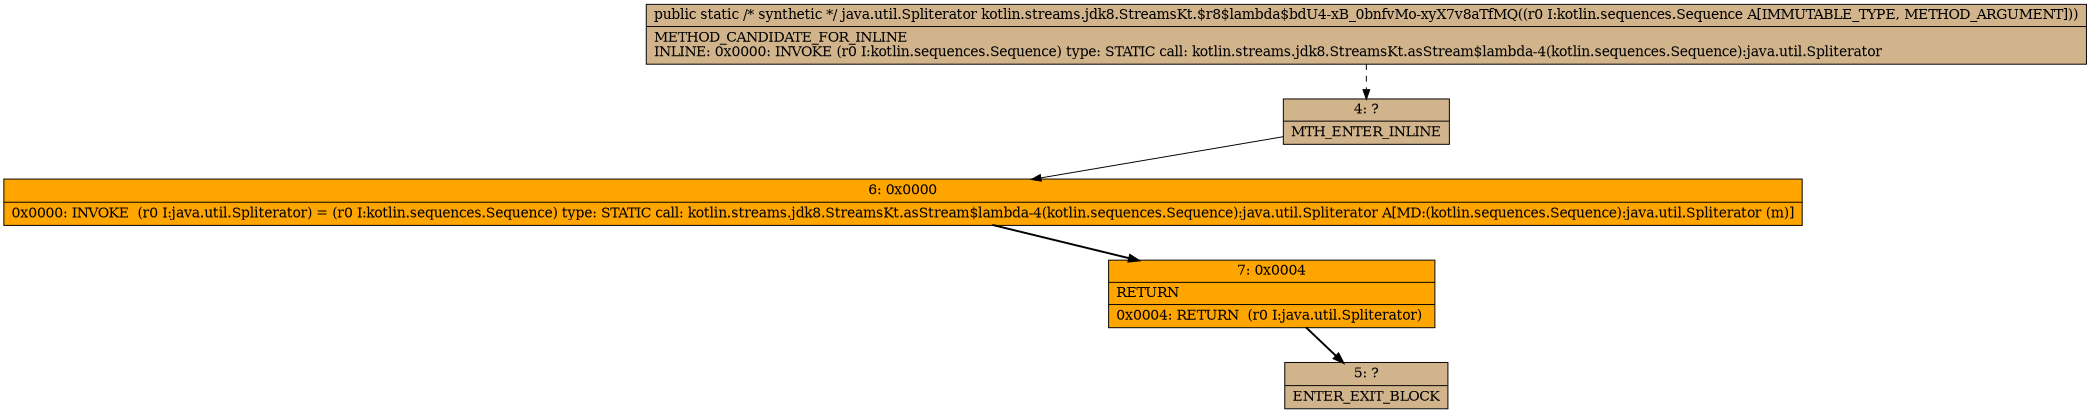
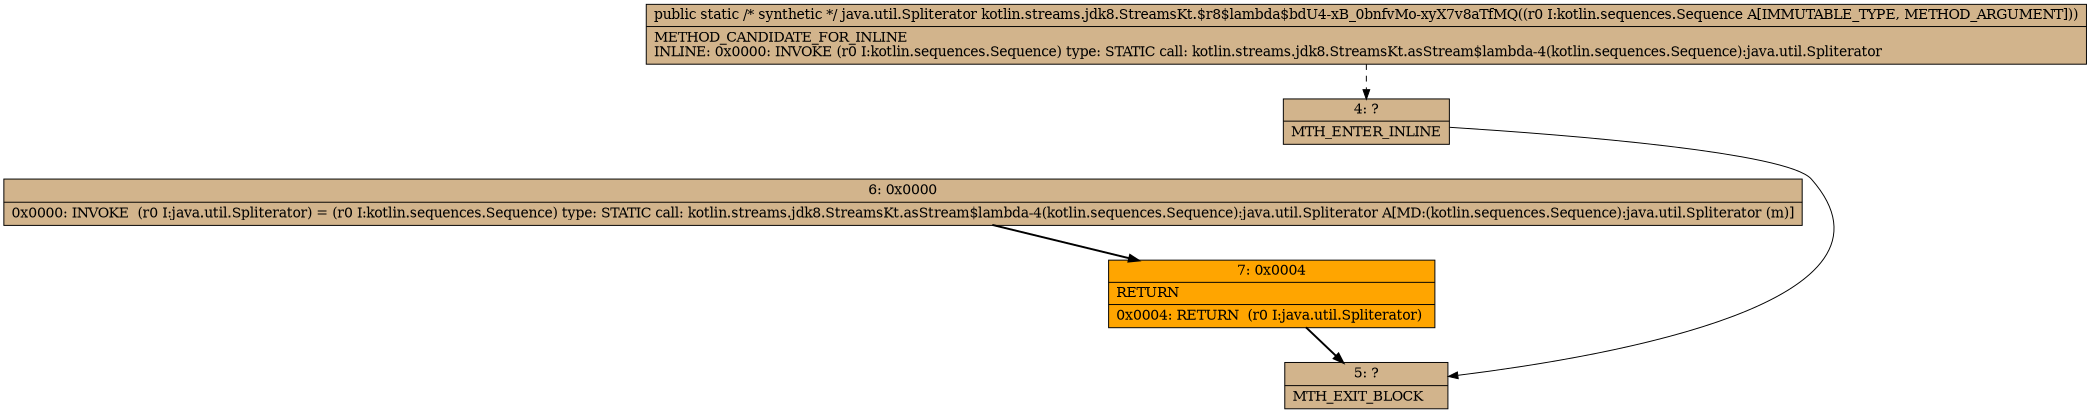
  digraph {
    node [fillcolor=tan shape=record style=filled]
    edge [style=bold]
    n1 [label="{4\:\ ?|MTH_ENTER_INLINE\l}"]
-   n2 [fillcolor=orange label="{6\:\ 0x0000|0x0000: INVOKE  (r0 I:java.util.Spliterator) = (r0 I:kotlin.sequences.Sequence) type: STATIC call: kotlin.streams.jdk8.StreamsKt.asStream$lambda\-4(kotlin.sequences.Sequence):java.util.Spliterator A[MD:(kotlin.sequences.Sequence):java.util.Spliterator (m)]\l}"]
+   n2 [label="{6\:\ 0x0000|0x0000: INVOKE  (r0 I:java.util.Spliterator) = (r0 I:kotlin.sequences.Sequence) type: STATIC call: kotlin.streams.jdk8.StreamsKt.asStream$lambda\-4(kotlin.sequences.Sequence):java.util.Spliterator A[MD:(kotlin.sequences.Sequence):java.util.Spliterator (m)]\l}"]
    n3 [fillcolor=orange label="{7\:\ 0x0004|RETURN\l|0x0004: RETURN  (r0 I:java.util.Spliterator) \l}"]
-   n4 [label="{5\:\ ?|ENTER_EXIT_BLOCK\l}"]
+   n4 [label="{5\:\ ?|MTH_EXIT_BLOCK\l}"]
    n5 [label="{public static \/* synthetic *\/ java.util.Spliterator kotlin.streams.jdk8.StreamsKt.$r8$lambda$bdU4\-xB_0bnfvMo\-xyX7v8aTfMQ((r0 I:kotlin.sequences.Sequence A[IMMUTABLE_TYPE, METHOD_ARGUMENT]))  | METHOD_CANDIDATE_FOR_INLINE\lINLINE: 0x0000: INVOKE  (r0 I:kotlin.sequences.Sequence) type: STATIC call: kotlin.streams.jdk8.StreamsKt.asStream$lambda\-4(kotlin.sequences.Sequence):java.util.Spliterator\l}"]
-   n1 -> n2 [style=solid]
+   n1 -> n4 [style=solid]
    n2 -> n3
    n3 -> n4
    n5 -> n1 [style=dashed]
  }
